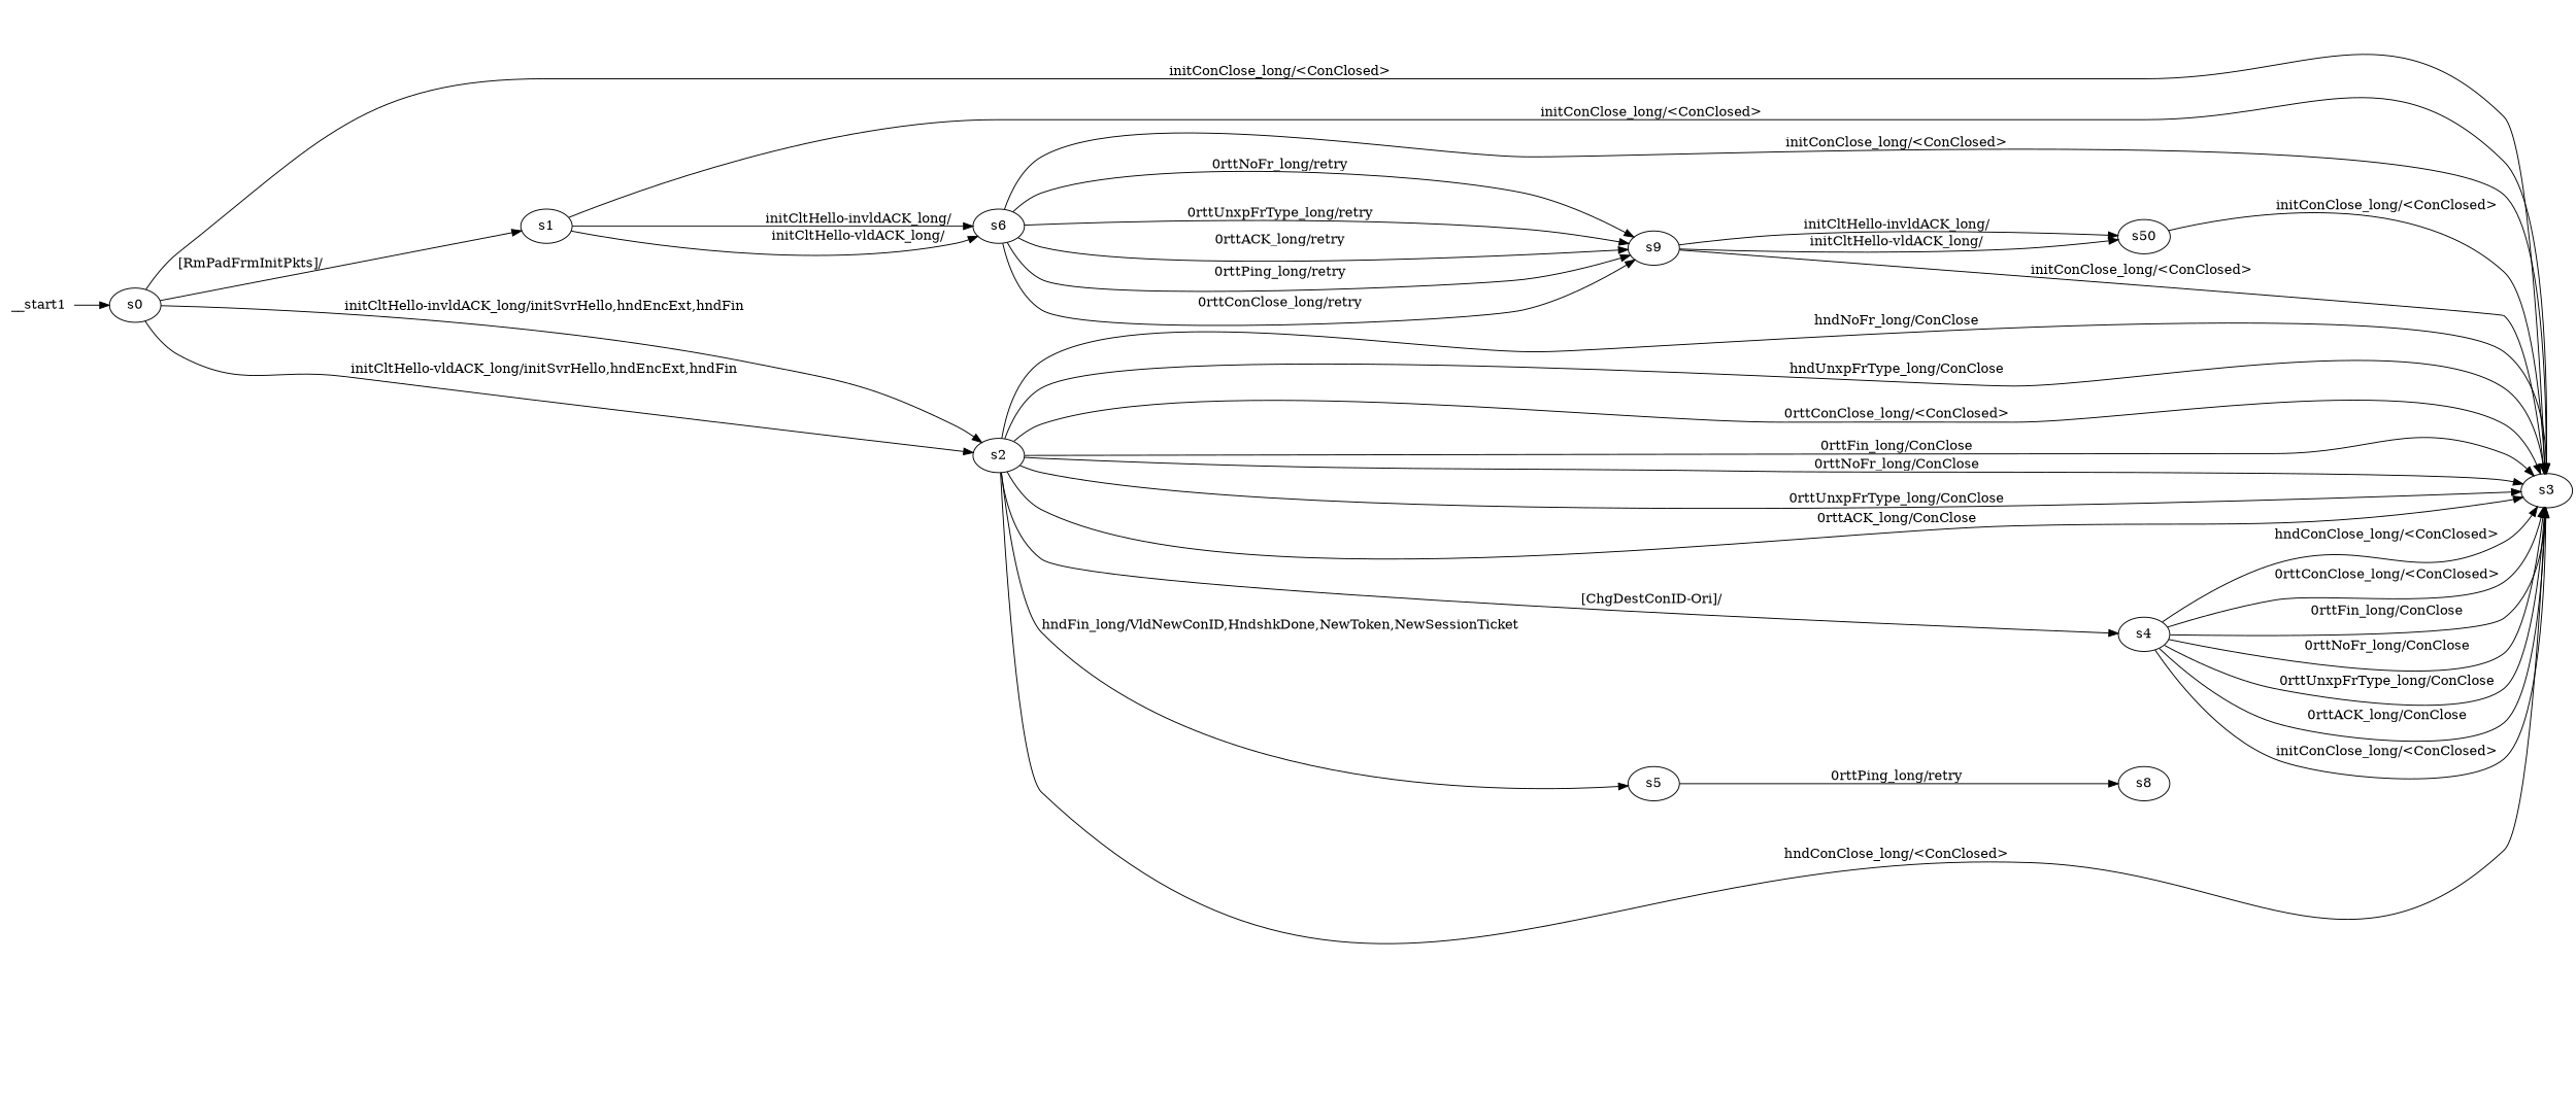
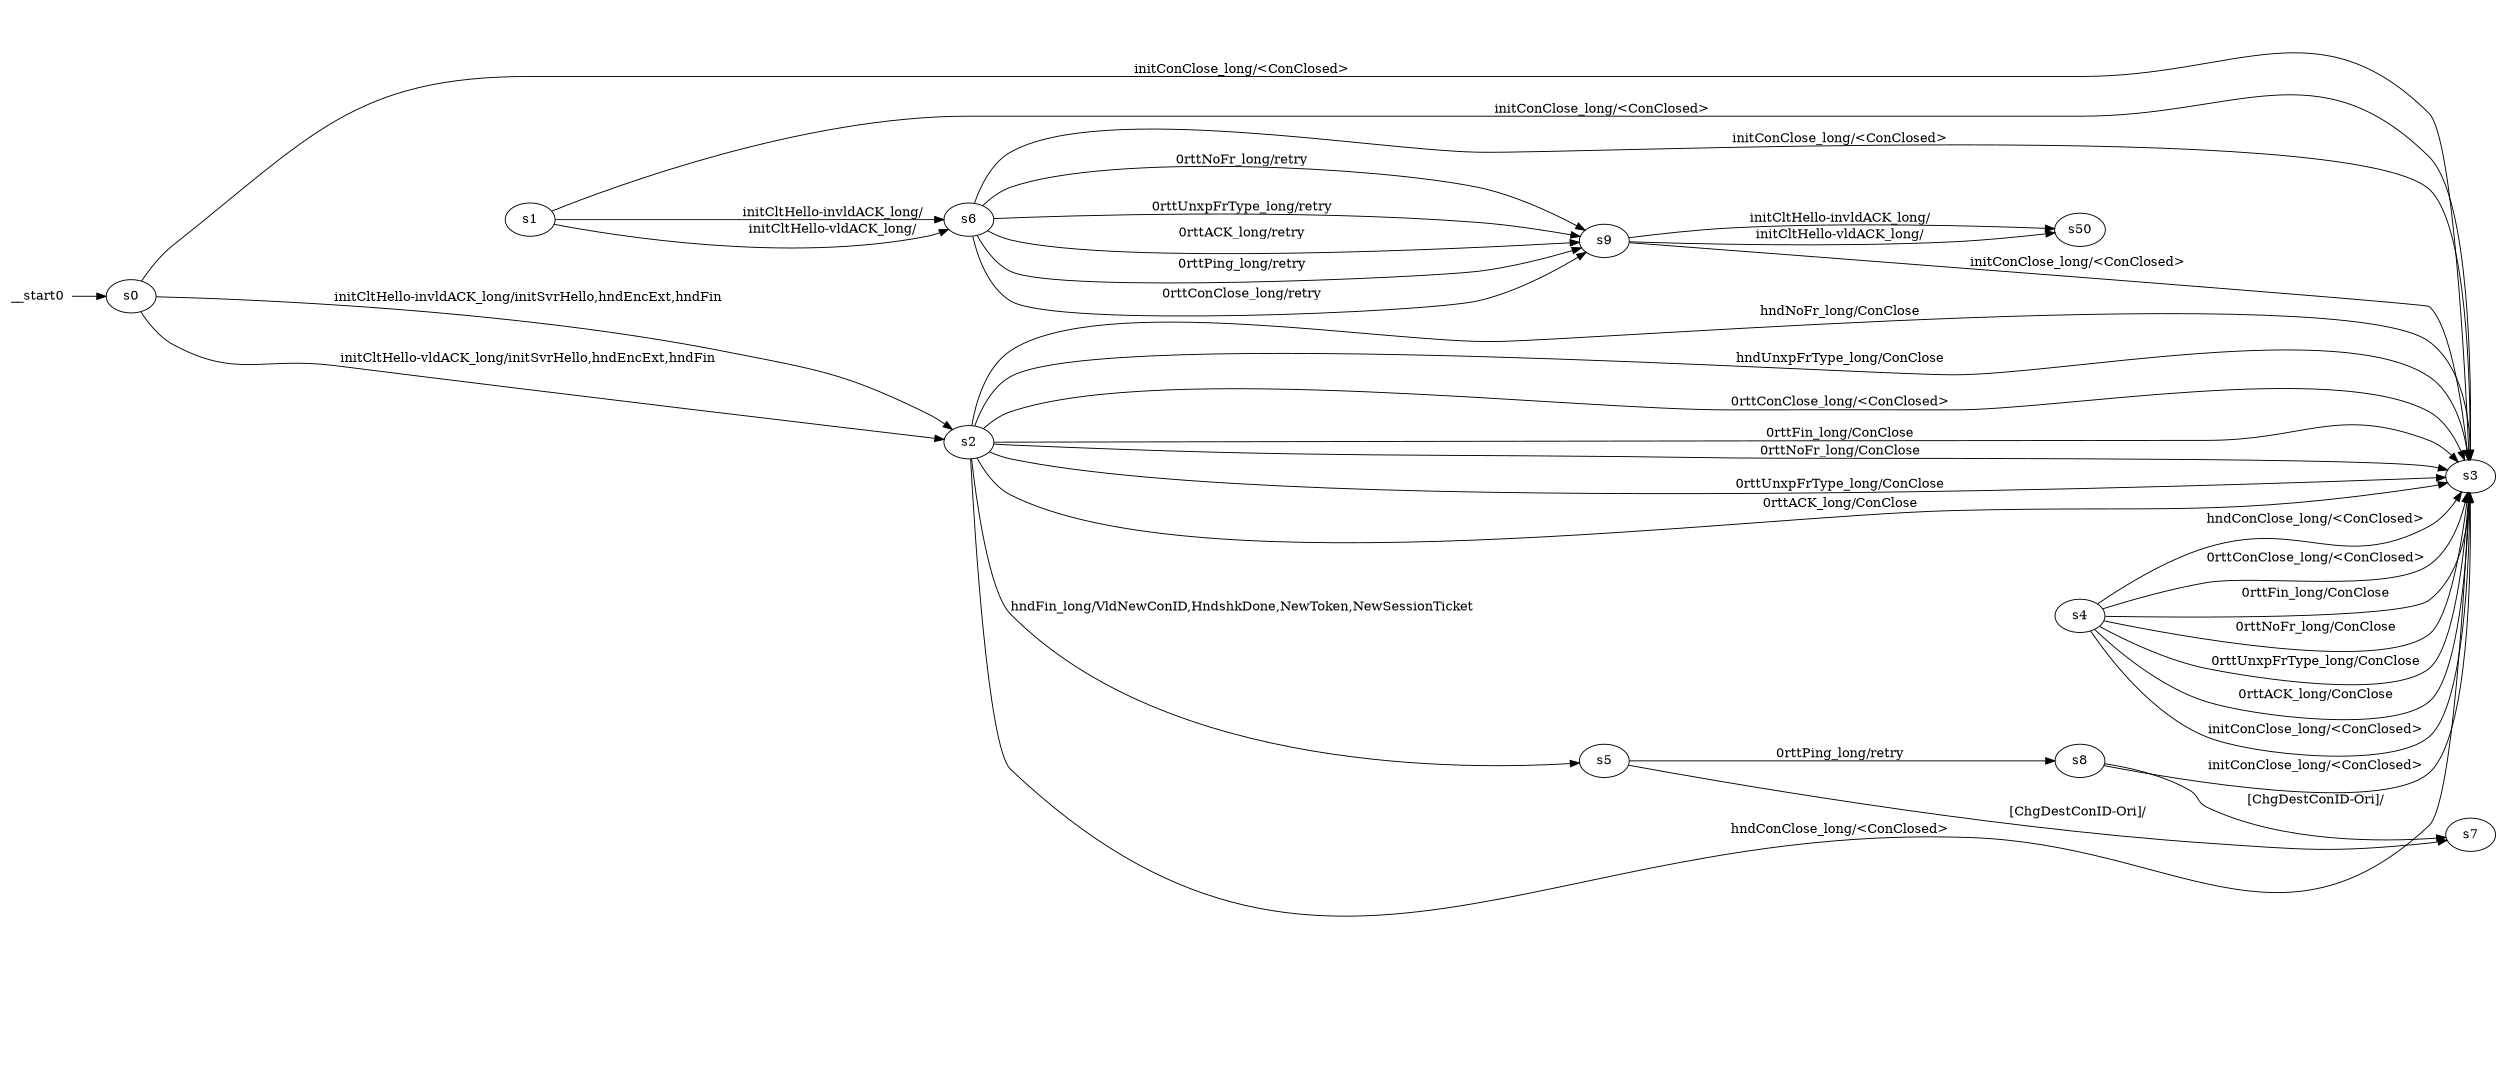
  digraph {
    rankdir=LR
    n1 [label=s0]
    n2 [label=s1]
    n3 [label=s2]
    n4 [label=s3]
    n5 [label=s6]
    n6 [label=s4]
    n7 [label=s5]
    n8 [label=s9]
+   n9 [label=s7]
    n10 [label=s8]
    n11 [label=s50]
-   __start0 [shape=none label=__start1]
-   n1 -> n2 [label="[RmPadFrmInitPkts]/ "]
+   __start0 [shape=none]
    n1 -> n3 [label="initCltHello-vldACK_long/initSvrHello,hndEncExt,hndFin "]
    n1 -> n3 [label="initCltHello-invldACK_long/initSvrHello,hndEncExt,hndFin "]
    n1 -> n4 [label="initConClose_long/<ConClosed> "]
    n2 -> n4 [label="initConClose_long/<ConClosed> "]
    n2 -> n5 [label="initCltHello-vldACK_long/ "]
    n2 -> n5 [label="initCltHello-invldACK_long/ "]
    n3 -> n4 [label="hndConClose_long/<ConClosed> "]
    n3 -> n4 [label="hndNoFr_long/ConClose "]
    n3 -> n4 [label="hndUnxpFrType_long/ConClose "]
    n3 -> n4 [label="0rttConClose_long/<ConClosed> "]
    n3 -> n4 [label="0rttFin_long/ConClose "]
    n3 -> n4 [label="0rttNoFr_long/ConClose "]
    n3 -> n4 [label="0rttUnxpFrType_long/ConClose "]
    n3 -> n4 [label="0rttACK_long/ConClose "]
-   n3 -> n6 [label="[ChgDestConID-Ori]/ "]
    n3 -> n7 [label="hndFin_long/VldNewConID,HndshkDone,NewToken,NewSessionTicket "]
    n5 -> n4 [label="initConClose_long/<ConClosed> "]
    n5 -> n8 [label="0rttPing_long/retry "]
    n5 -> n8 [label="0rttConClose_long/retry "]
    n5 -> n8 [label="0rttNoFr_long/retry "]
    n5 -> n8 [label="0rttUnxpFrType_long/retry "]
    n5 -> n8 [label="0rttACK_long/retry "]
    n6 -> n4 [label="initConClose_long/<ConClosed> "]
    n6 -> n4 [label="hndConClose_long/<ConClosed> "]
    n6 -> n4 [label="0rttConClose_long/<ConClosed> "]
    n6 -> n4 [label="0rttFin_long/ConClose "]
    n6 -> n4 [label="0rttNoFr_long/ConClose "]
    n6 -> n4 [label="0rttUnxpFrType_long/ConClose "]
    n6 -> n4 [label="0rttACK_long/ConClose "]
+   n7 -> n9 [label="[ChgDestConID-Ori]/ "]
    n7 -> n10 [label="0rttPing_long/retry "]
    n8 -> n4 [label="initConClose_long/<ConClosed> "]
    n8 -> n11 [label="initCltHello-vldACK_long/ "]
    n8 -> n11 [label="initCltHello-invldACK_long/ "]
-   n11 -> n4 [label="initConClose_long/<ConClosed> "]
+   n10 -> n9 [label="[ChgDestConID-Ori]/ "]
+   n10 -> n4 [label="initConClose_long/<ConClosed> "]
    __start0 -> n1
  }
